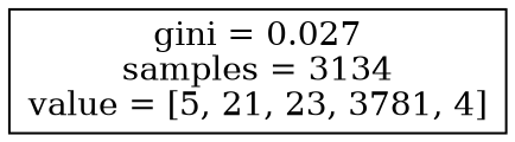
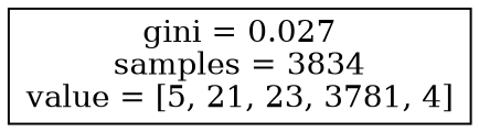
  digraph {
-   n1 [label="gini = 0.027\nsamples = 3134\nvalue = [5, 21, 23, 3781, 4]" shape=box]
+   n1 [label="gini = 0.027\nsamples = 3834\nvalue = [5, 21, 23, 3781, 4]" shape=box]
  }
